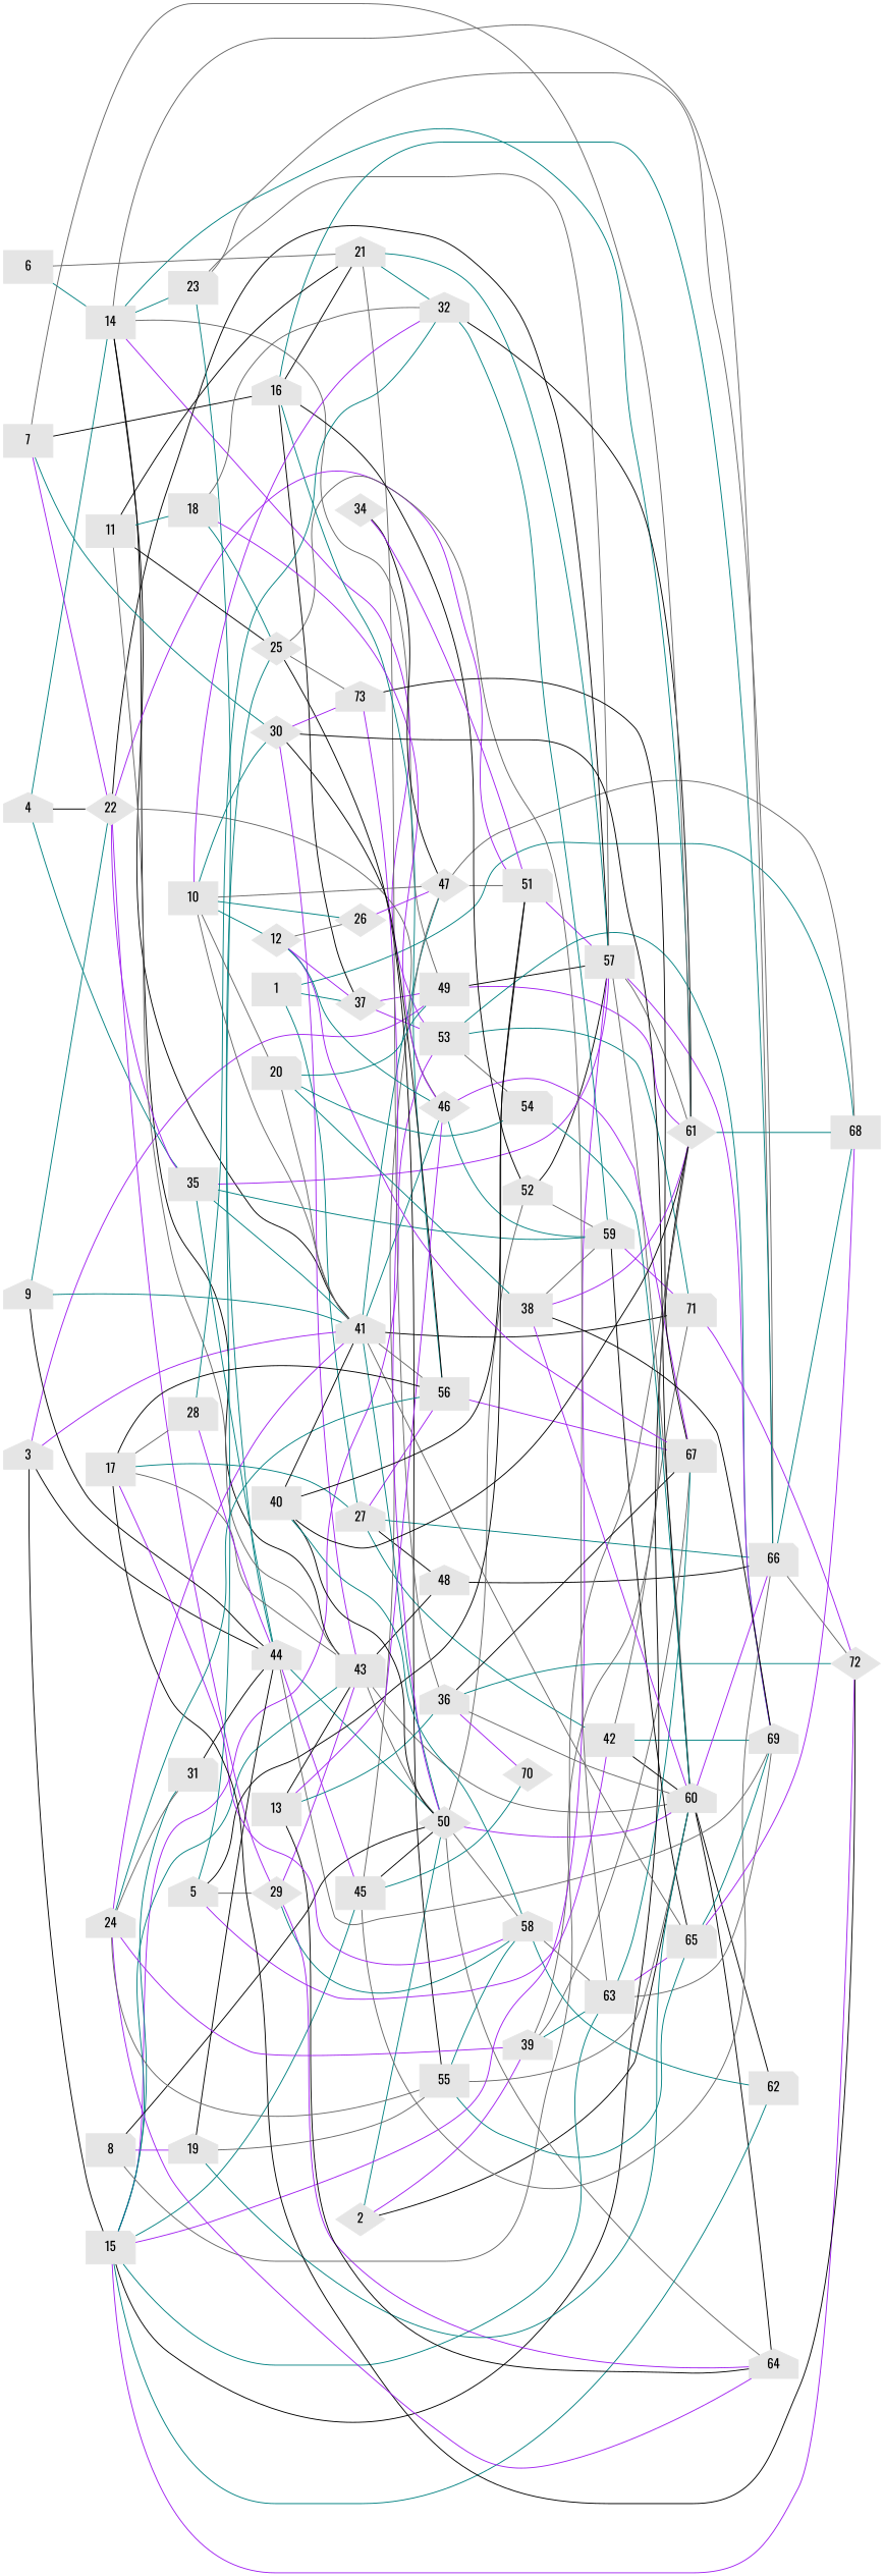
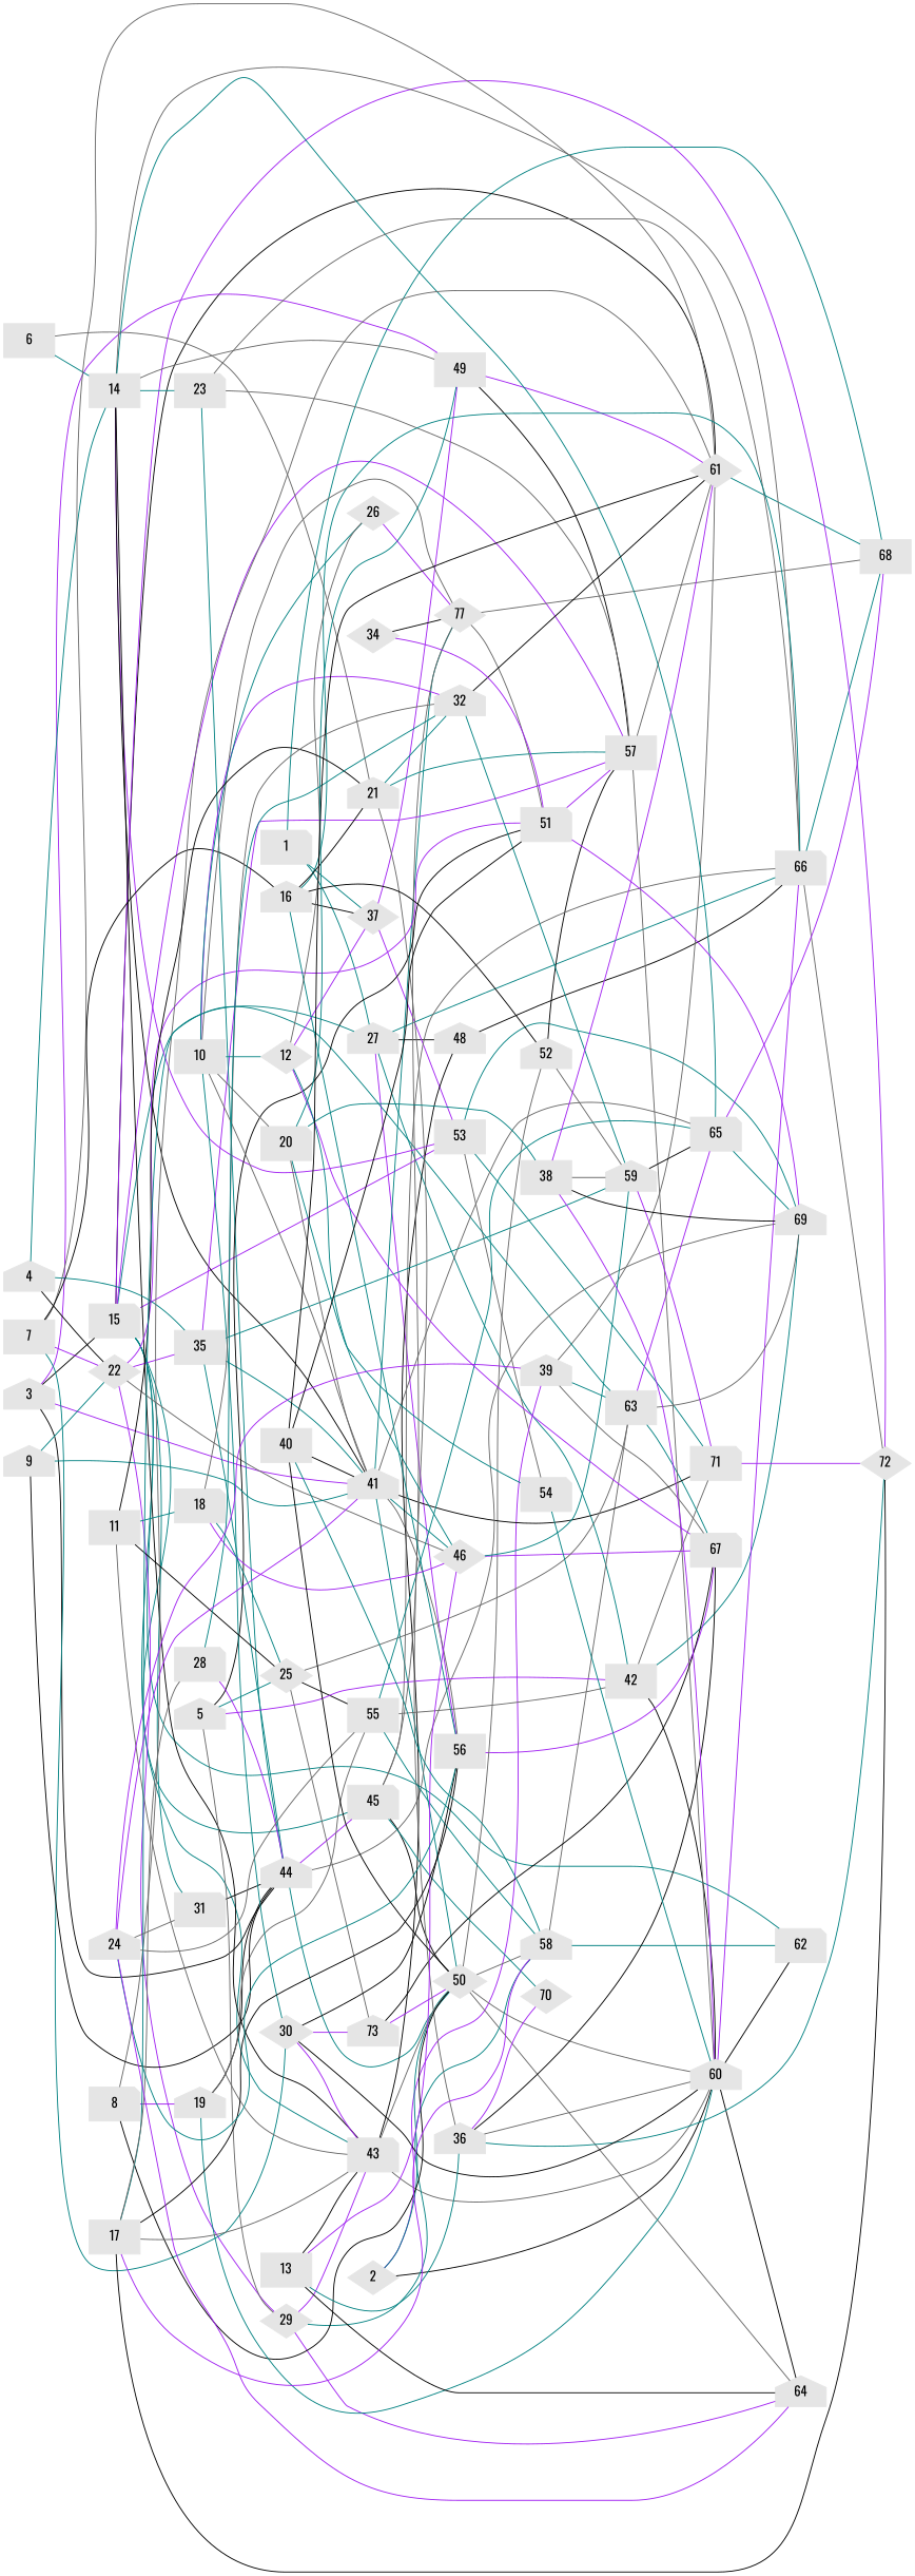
  graph {
    fontname=Oswald
    rankdir=LR
    node [color=gray90 fontname=Oswald shape=house style=filled]
    edge [color=teal fontname=Oswald weight=1.0]
    1 [shape=note]
    27
    37 [shape=diamond]
    68 [shape=box]
    42 [shape=box]
    66 [shape=note]
    56 [shape=box]
    48
    49 [shape=box]
    53 [shape=box]
    2 [shape=diamond]
    39
    50 [shape=diamond]
    60
    61 [shape=diamond]
    67 [shape=note]
    63 [shape=box]
    64
    52
    58
    62 [shape=note]
    15 [shape=note]
    3
    41
    44
    43 [shape=note]
    31 [shape=note]
    45 [shape=note]
    57 [shape=box]
    72 [shape=diamond]
-   47 [shape=diamond]
+   47 [shape=diamond label=77]
    46 [shape=diamond]
    65 [shape=note]
    71 [shape=note]
    69
    14 [shape=box]
    4
    22 [shape=diamond]
    35 [shape=box]
    23 [shape=note]
    29 [shape=diamond]
    51 [shape=note]
    59
    25 [shape=diamond]
    5
    55 [shape=box]
    n47 [label=73]
    6 [shape=box]
    21
    32
    36
    7 [shape=box]
    16
    30 [shape=diamond]
    8 [shape=note]
    19
    9
    10 [shape=box]
    12 [shape=diamond]
    20 [shape=note]
    26 [shape=diamond]
    38 [shape=box]
    54 [shape=note]
    11 [shape=box]
    18 [shape=note]
    13 [shape=box]
    70 [shape=diamond]
    17 [shape=box]
    28 [shape=note]
    24
    34 [shape=diamond]
    40 [shape=box]
    1 -- 27
    1 -- 37
    1 -- 68
    27 -- 42
    27 -- 66
    27 -- 56 [color=purple weight=2.0]
    27 -- 48 [color=black]
    37 -- 49 [color=purple]
    37 -- 53 [color=purple]
    42 -- 60 [color=black]
    42 -- 71 [color=gray40]
    42 -- 69
    66 -- 68
    66 -- 72 [color=gray40]
    56 -- 67 [color=purple]
    48 -- 66 [color=black]
    49 -- 61 [color=purple]
    49 -- 57 [color=black]
    53 -- 71
    53 -- 69
    53 -- 54 [color=gray40]
    2 -- 39 [color=purple]
    2 -- 50
    2 -- 60 [color=black]
    39 -- 61 [color=gray40]
    39 -- 67 [color=gray40]
    39 -- 63 [weight=2.0]
-   50 -- 60 [color=purple]
+   50 -- 60 [color=gray40]
    50 -- 64 [color=gray40]
    50 -- 52 [color=gray40]
    50 -- 58 [color=gray40]
    60 -- 66 [color=purple]
    60 -- 64 [color=black]
    60 -- 62 [color=black]
    61 -- 68
    63 -- 67 [weight=2.0]
    63 -- 65 [color=purple]
    63 -- 69 [color=gray40]
    52 -- 57 [color=black weight=3.0]
    52 -- 59 [color=gray40]
    58 -- 63 [color=gray40]
    58 -- 62
    15 -- 53 [color=purple]
    15 -- 61 [color=black]
    15 -- 63
    15 -- 62
    15 -- 43
    15 -- 31
    15 -- 45
    15 -- 57 [color=purple]
    15 -- 72 [color=purple]
    3 -- 49 [color=purple]
    3 -- 15 [color=black]
    3 -- 41 [color=purple]
    3 -- 44 [color=black]
    41 -- 56 [color=gray40]
    41 -- 50
    41 -- 47
    41 -- 46
    41 -- 65 [color=gray40]
    41 -- 71 [color=black]
    44 -- 50
    44 -- 45 [color=purple]
    44 -- 69 [color=gray40]
    43 -- 48 [color=black]
    43 -- 50 [color=gray40]
    43 -- 60 [color=gray40]
    31 -- 44 [color=black]
    45 -- 66 [color=gray40]
    45 -- 50 [color=black]
    45 -- 47 [color=gray40]
    45 -- 70
    57 -- 60 [color=gray40]
    57 -- 61 [color=gray40]
-   57 -- 69 [color=purple]
+   51 -- 69 [color=purple]
    47 -- 68 [color=gray40]
    47 -- 51 [color=gray40]
    46 -- 67 [color=purple]
    46 -- 59 [weight=2.0]
    65 -- 68 [color=purple]
    65 -- 69
    71 -- 72 [color=purple]
    14 -- 66 [color=gray40]
    14 -- 49 [color=gray40]
    14 -- 53 [color=purple]
    14 -- 41 [color=black]
    14 -- 43 [color=black]
-   14 -- 61
+   14 -- 65
    14 -- 23
    4 -- 14
    4 -- 22 [color=black]
    4 -- 35
-   22 -- 57 [color=black]
    22 -- 46 [color=gray40]
    22 -- 35 [color=purple]
    22 -- 29 [color=purple]
    22 -- 51 [color=purple]
    35 -- 41
    35 -- 44
    35 -- 57 [color=purple]
    35 -- 59
    23 -- 66 [color=gray40]
    23 -- 44
    23 -- 57 [color=gray40]
    29 -- 64 [color=purple]
    29 -- 58
    29 -- 43 [color=purple]
    51 -- 57 [color=purple]
    59 -- 65 [color=black]
    59 -- 71 [color=purple]
    25 -- 63 [color=gray40]
    25 -- 55 [color=black]
    25 -- n47 [color=gray40]
    5 -- 42 [color=purple]
    5 -- 29 [color=gray40]
    5 -- 51 [color=black]
    5 -- 25
-   55 -- 60 [color=gray40]
+   55 -- 42 [color=gray40]
    55 -- 58
    55 -- 65
    n47 -- 50 [color=purple]
    n47 -- 67 [color=black]
    6 -- 14
    6 -- 21 [color=gray40]
    21 -- 57
    21 -- 32
    21 -- 36 [color=gray40]
    32 -- 61 [color=black]
    32 -- 59
    36 -- 60 [color=gray40]
    36 -- 67 [color=black]
    36 -- 72
    36 -- 70 [color=purple]
    7 -- 61 [color=gray40]
    7 -- 22 [color=purple]
    7 -- 16 [color=black]
    7 -- 30
    16 -- 37 [color=black]
    16 -- 66
    16 -- 56
    16 -- 52 [color=black]
    16 -- 21 [color=black]
    30 -- 56 [color=black]
    30 -- 60 [color=black]
    30 -- 43 [color=purple]
    30 -- n47 [color=purple]
    8 -- 50 [color=black]
    8 -- 61 [color=gray40]
    8 -- 19 [color=purple]
    19 -- 60
    19 -- 44 [color=black]
    19 -- 55 [color=gray40]
    9 -- 41
    9 -- 44 [color=black]
    9 -- 22
    10 -- 41 [color=gray40]
    10 -- 47 [color=gray40]
    10 -- 32 [color=purple]
    10 -- 30
    10 -- 12
    10 -- 20 [color=gray40]
    10 -- 26
    12 -- 37 [color=purple]
    12 -- 67 [color=purple]
    12 -- 46
    12 -- 26 [color=gray40]
    20 -- 49
    20 -- 41 [color=gray40]
    20 -- 38
    20 -- 54
    26 -- 47 [color=purple]
    38 -- 60 [color=purple]
    38 -- 61 [color=purple]
    38 -- 69 [color=black]
    38 -- 59 [color=gray40]
    54 -- 60
    11 -- 43 [color=gray40]
    11 -- 25 [color=black]
    11 -- 21 [color=black]
    11 -- 18
    18 -- 46 [color=purple]
    18 -- 25
    18 -- 32 [color=gray40]
    13 -- 64 [color=black]
    13 -- 43 [color=black]
    13 -- 46 [color=purple]
    13 -- 36
    17 -- 27
    17 -- 56 [color=black]
    17 -- 58 [color=purple]
    17 -- 43 [color=gray40]
    17 -- 72 [color=black]
    17 -- 28 [color=gray40]
    28 -- 44 [color=purple]
    28 -- 32
    24 -- 56
    24 -- 39 [color=purple]
    24 -- 64 [color=purple]
    24 -- 41 [color=purple]
    24 -- 31 [color=gray40]
    24 -- 55 [color=gray40]
    34 -- 47 [color=black]
    34 -- 51 [color=purple]
    40 -- 50 [color=black]
    40 -- 61 [color=black]
    40 -- 58
    40 -- 41 [color=black]
    40 -- 51 [color=black]
  }
